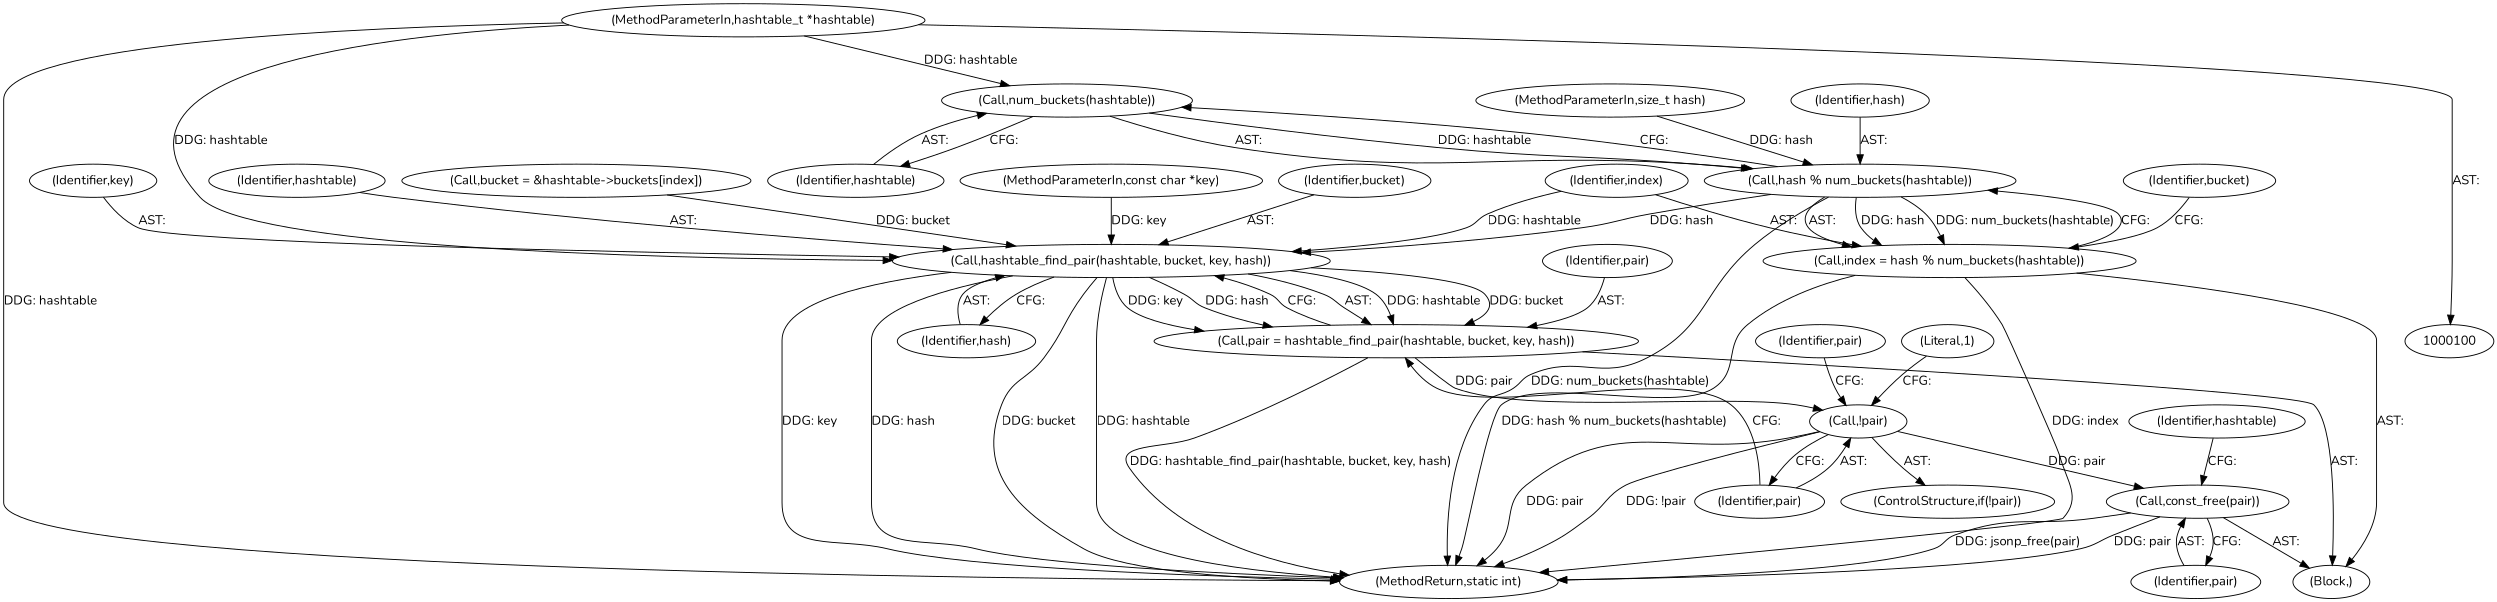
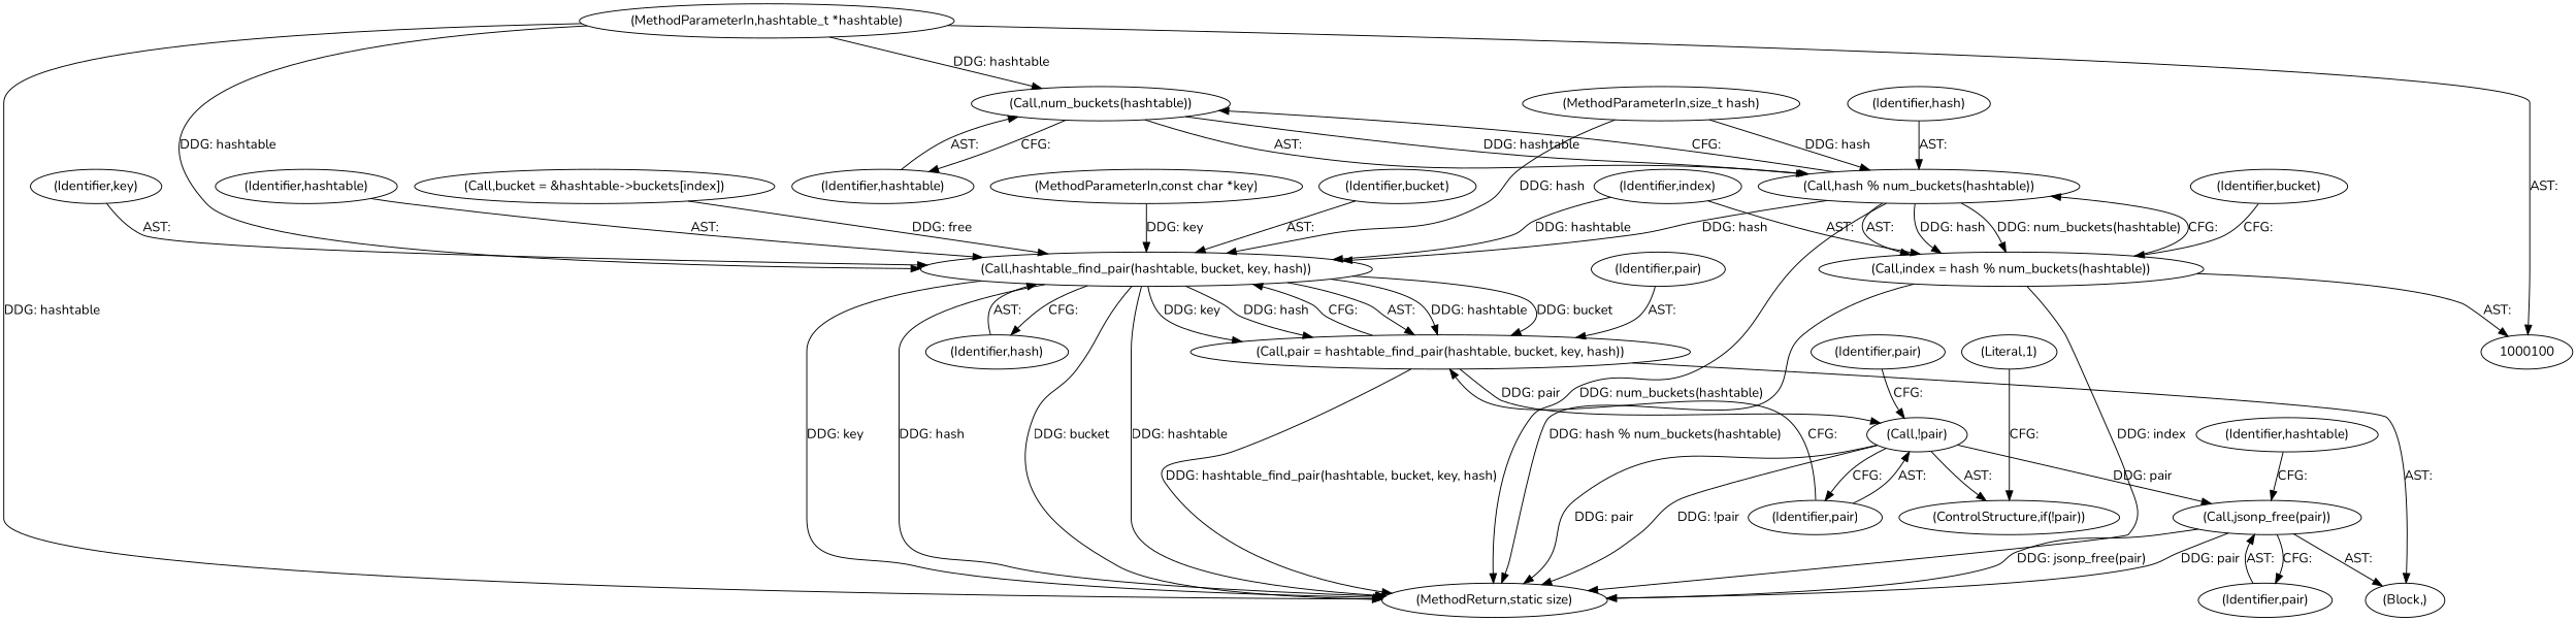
  digraph {
    fontname=Nunito
    node [fontname=Nunito]
    edge [fontname=Nunito]
    n1 [label="(MethodParameterIn,hashtable_t *hashtable)"]
    n2 [label="(Call,num_buckets(hashtable))"]
    n3 [label="(Call,hashtable_find_pair(hashtable, bucket, key, hash))"]
-   n4 [label="(MethodReturn,static int)"]
+   n4 [label="(MethodReturn,static size)"]
    1000100
    n6 [label="(Call,hash % num_buckets(hashtable))"]
    n7 [label="(Identifier,hashtable)"]
    n8 [label="(Call,pair = hashtable_find_pair(hashtable, bucket, key, hash))"]
    n9 [label="(Identifier,hash)"]
    n10 [label="(Call,index = hash % num_buckets(hashtable))"]
    n11 [label="(Block,)"]
    n12 [label="(Call,!pair)"]
-   n13 [label="(Call,const_free(pair))"]
+   n13 [label="(Call,jsonp_free(pair))"]
    n14 [label="(ControlStructure,if(!pair))"]
    n15 [label="(Identifier,pair)"]
    n16 [label="(Identifier,pair)"]
    n17 [label="(Identifier,index)"]
    n18 [label="(MethodParameterIn,const char *key)"]
    n19 [label="(Identifier,bucket)"]
    n20 [label="(Identifier,key)"]
    n21 [label="(Identifier,hashtable)"]
    n22 [label="(Identifier,hashtable)"]
    n23 [label="(Call,bucket = &hashtable->buckets[index])"]
    n24 [label="(Identifier,bucket)"]
    n25 [label="(Identifier,pair)"]
    n26 [label="(Identifier,hash)"]
    n27 [label="(Literal,1)"]
    n28 [label="(Identifier,pair)"]
    n29 [label="(MethodParameterIn,size_t hash)"]
    n1 -> n2 [label="DDG: hashtable"]
    n1 -> n3 [label="DDG: hashtable"]
    n1 -> n4 [label="DDG: hashtable"]
    n1 -> 1000100 [label="AST: "]
    n2 -> n6 [label="AST: "]
    n2 -> n6 [label="DDG: hashtable"]
    n2 -> n7 [label="CFG: "]
    n3 -> n4 [label="DDG: hash"]
    n3 -> n4 [label="DDG: bucket"]
    n3 -> n4 [label="DDG: hashtable"]
    n3 -> n4 [label="DDG: key"]
    n3 -> n8 [label="AST: "]
    n3 -> n8 [label="DDG: hashtable"]
    n3 -> n8 [label="DDG: bucket"]
    n3 -> n8 [label="DDG: key"]
    n3 -> n8 [label="DDG: hash"]
    n3 -> n9 [label="CFG: "]
    n6 -> n2 [label="CFG: "]
    n6 -> n3 [label="DDG: hash"]
    n6 -> n4 [label="DDG: num_buckets(hashtable)"]
    n6 -> n10 [label="AST: "]
    n6 -> n10 [label="DDG: hash"]
    n6 -> n10 [label="DDG: num_buckets(hashtable)"]
    n7 -> n2 [label="AST: "]
    n8 -> n3 [label="CFG: "]
    n8 -> n4 [label="DDG: hashtable_find_pair(hashtable, bucket, key, hash)"]
    n8 -> n11 [label="AST: "]
    n8 -> n12 [label="DDG: pair"]
    n9 -> n3 [label="AST: "]
    n10 -> n4 [label="DDG: hash % num_buckets(hashtable)"]
    n10 -> n4 [label="DDG: index"]
    n10 -> n6 [label="CFG: "]
-   n10 -> n11 [label="AST: "]
+   n10 -> 1000100 [label="AST: "]
    n12 -> n4 [label="DDG: !pair"]
    n12 -> n4 [label="DDG: pair"]
    n12 -> n13 [label="DDG: pair"]
    n12 -> n14 [label="AST: "]
    n12 -> n15 [label="CFG: "]
    n13 -> n4 [label="DDG: jsonp_free(pair)"]
    n13 -> n4 [label="DDG: pair"]
    n13 -> n11 [label="AST: "]
    n13 -> n16 [label="CFG: "]
    n15 -> n8 [label="CFG: "]
    n15 -> n12 [label="AST: "]
    n16 -> n13 [label="AST: "]
    n17 -> n3 [label="DDG: hashtable"]
    n17 -> n10 [label="AST: "]
    n18 -> n3 [label="DDG: key"]
    n19 -> n3 [label="AST: "]
    n20 -> n3 [label="AST: "]
    n21 -> n13 [label="CFG: "]
    n22 -> n3 [label="AST: "]
-   n23 -> n3 [label="DDG: bucket"]
+   n23 -> n3 [label="DDG: free"]
    n24 -> n10 [label="CFG: "]
    n25 -> n8 [label="AST: "]
    n26 -> n6 [label="AST: "]
-   n27 -> n12 [label="CFG: "]
+   n27 -> n14 [label="CFG: "]
    n28 -> n12 [label="CFG: "]
+   n29 -> n3 [label="DDG: hash"]
    n29 -> n6 [label="DDG: hash"]
  }
